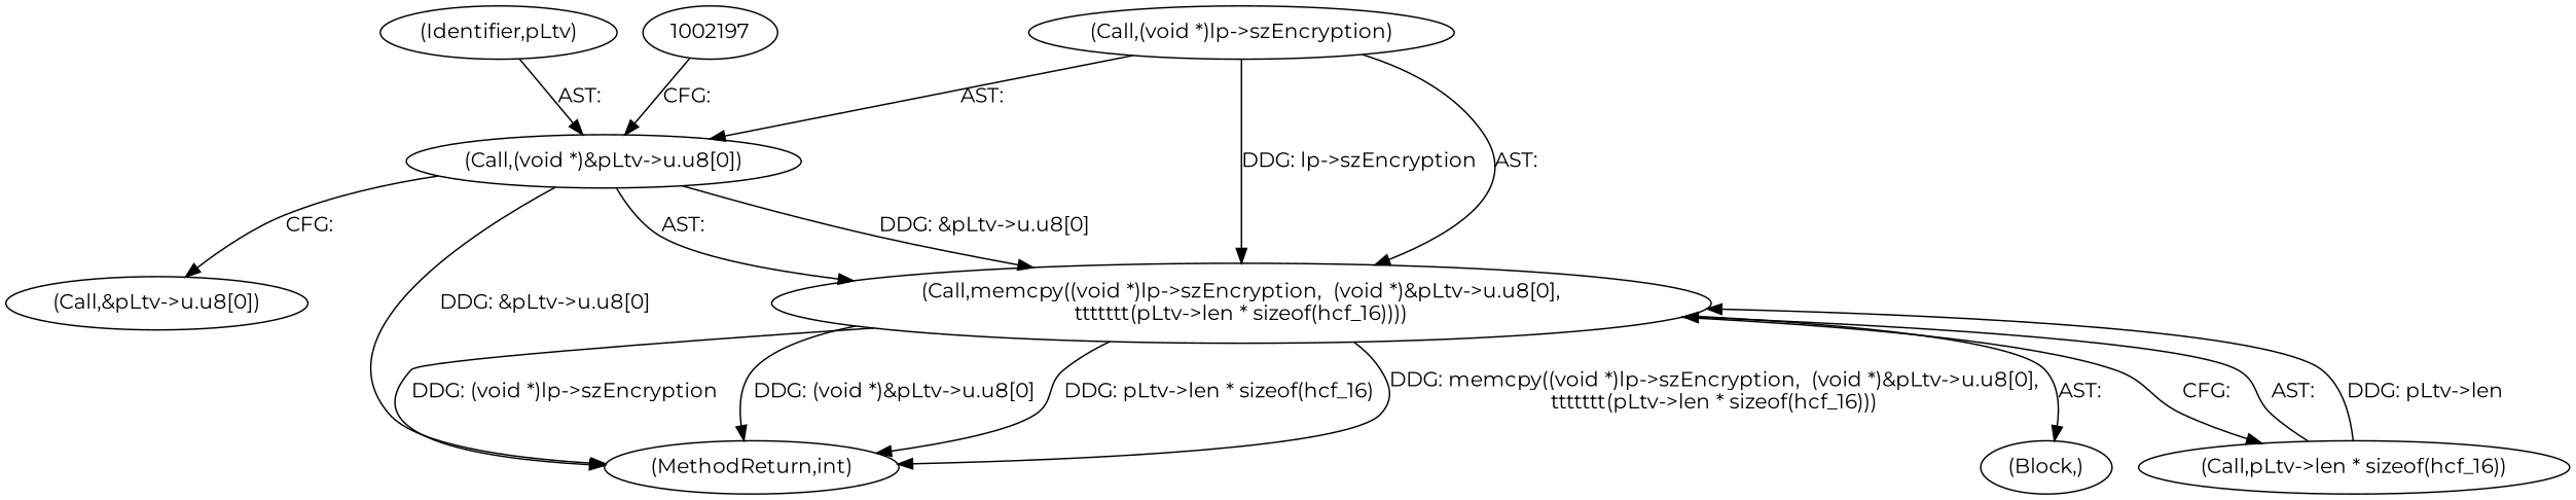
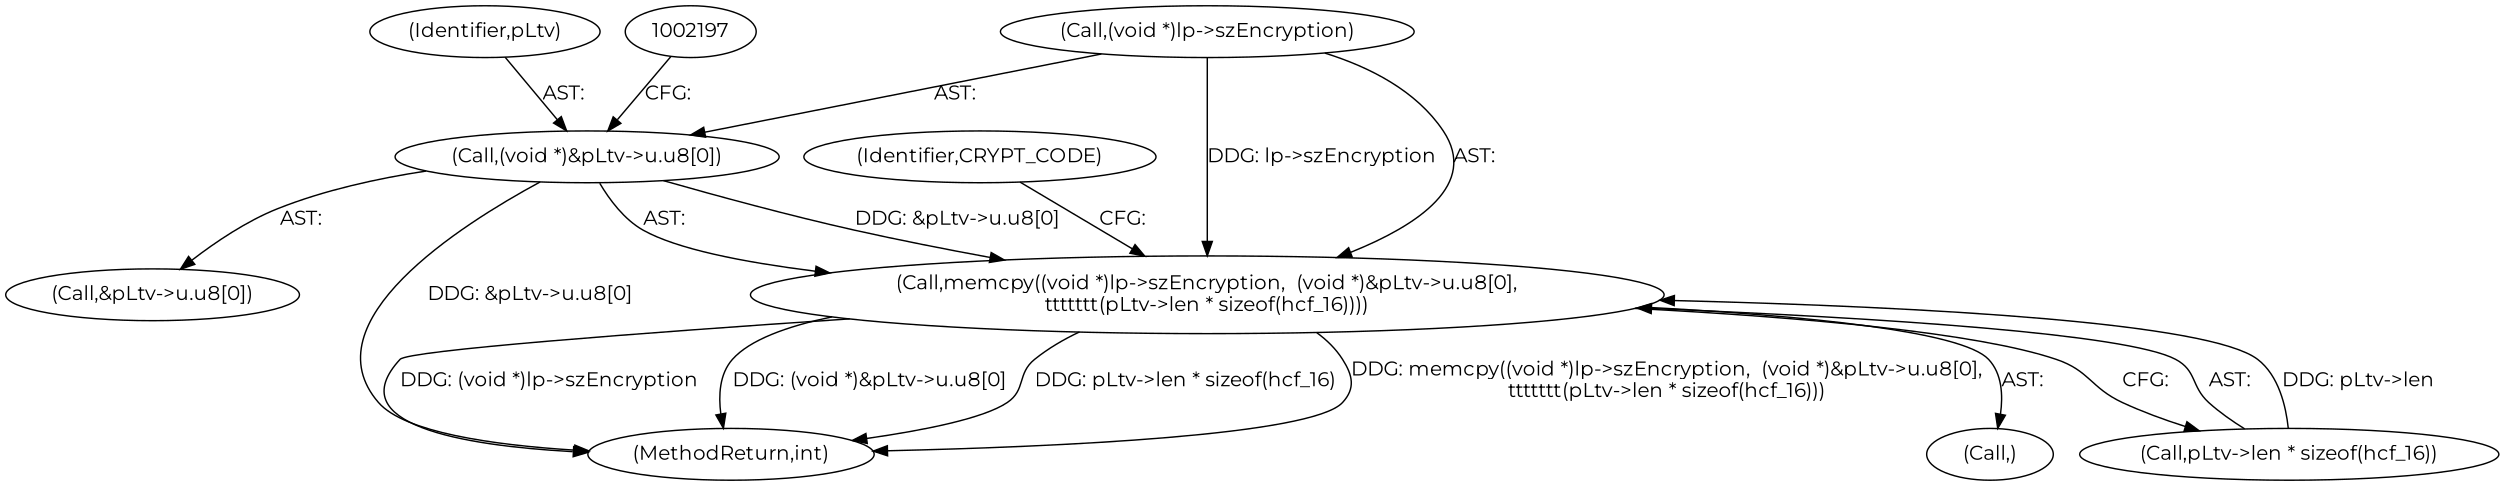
  digraph {
    fontname=Montserrat
    node [fontname=Montserrat]
    edge [fontname=Montserrat]
    n1 [label="(Call,(void *)&pLtv->u.u8[0])"]
    n2 [label="(Call,memcpy((void *)lp->szEncryption,  (void *)&pLtv->u.u8[0],\n\t\t\t\t\t\t\t(pLtv->len * sizeof(hcf_16))))"]
    n3 [label="(MethodReturn,int)"]
    n4 [label="(Call,&pLtv->u.u8[0])"]
-   n5 [label="(Block,)"]
+   n5 [label="(Call,)"]
    n6 [label="(Call,pLtv->len * sizeof(hcf_16))"]
    n7 [label="(Identifier,pLtv)"]
    n8 [label="(Call,(void *)lp->szEncryption)"]
+   n9 [label="(Identifier,CRYPT_CODE)"]
    1002197
    n1 -> n2 [label="AST: "]
    n1 -> n2 [label="DDG: &pLtv->u.u8[0]"]
    n1 -> n3 [label="DDG: &pLtv->u.u8[0]"]
-   n1 -> n4 [label="CFG: "]
+   n1 -> n4 [label="AST: "]
    n2 -> n3 [label="DDG: memcpy((void *)lp->szEncryption,  (void *)&pLtv->u.u8[0],\n\t\t\t\t\t\t\t(pLtv->len * sizeof(hcf_16)))"]
    n2 -> n3 [label="DDG: (void *)lp->szEncryption"]
    n2 -> n3 [label="DDG: (void *)&pLtv->u.u8[0]"]
    n2 -> n3 [label="DDG: pLtv->len * sizeof(hcf_16)"]
    n2 -> n5 [label="AST: "]
    n2 -> n6 [label="CFG: "]
    n6 -> n2 [label="AST: "]
    n6 -> n2 [label="DDG: pLtv->len"]
    n7 -> n1 [label="AST: "]
    n8 -> n1 [label="AST: "]
    n8 -> n2 [label="AST: "]
    n8 -> n2 [label="DDG: lp->szEncryption"]
+   n9 -> n2 [label="CFG: "]
    1002197 -> n1 [label="CFG: "]
  }
